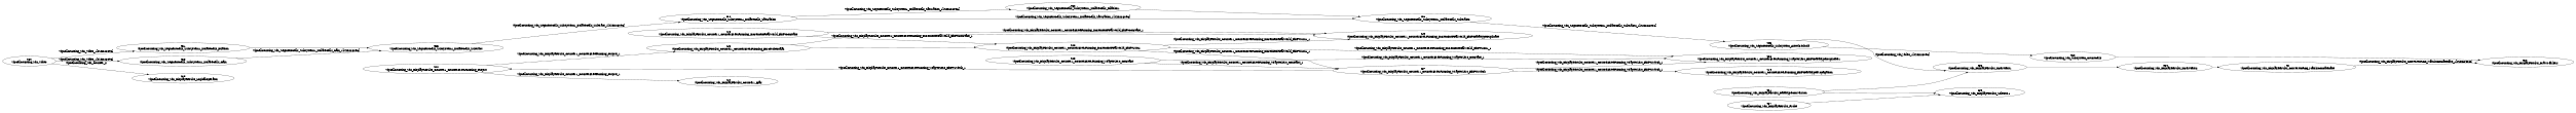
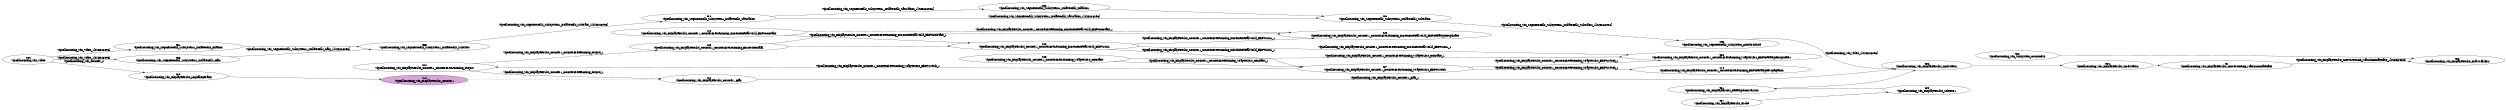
  digraph {
    rankdir=LR
    n1 [label="t62\nvipcellcounting_win_Subsystem_CountCells"]
    n2 [label="t8\nvipcellcounting_win_DisplayResults_ConverttoRGB_MatrixConcatenate"]
    n3 [label="t18\nvipcellcounting_win_DisplayResults_Counter1_CounterFree-Running_IncrementRealWorld_FixPtConstant"]
    n4 [label="t19\nvipcellcounting_win_DisplayResults_Counter1_CounterFree-Running_IncrementRealWorld_FixPtDataTypeDuplicate"]
    n5 [label="t20\nvipcellcounting_win_DisplayResults_Counter1_CounterFree-Running_IncrementRealWorld_FixPtSum1"]
    n6 [label="t25\nvipcellcounting_win_DisplayResults_Counter1_CounterFree-Running_WrapToZero_Constant"]
    n7 [label="t26\nvipcellcounting_win_DisplayResults_Counter1_CounterFree-Running_WrapToZero_FixPtDataTypeDuplicate1"]
    n8 [label="t27\nvipcellcounting_win_DisplayResults_Counter1_CounterFree-Running_WrapToZero_FixPtSwitch"]
    n9 [label="t14\nvipcellcounting_win_DisplayResults_Counter1_CounterFree-Running_FixPtDataTypePropagation"]
    n10 [label="t15\nvipcellcounting_win_DisplayResults_Counter1_CounterFree-Running_Forcetobescalar"]
    n11 [label="t22\nvipcellcounting_win_DisplayResults_Counter1_CounterFree-Running_Output"]
    n12 [label="t12\nvipcellcounting_win_DisplayResults_Counter1_Bias"]
+   n13 [fillcolor=plum label="t10\nvipcellcounting_win_DisplayResults_Counter1" style=filled]
    n14 [label="t31\nvipcellcounting_win_DisplayResults_DataTypeConversion"]
    n15 [label="t32\nvipcellcounting_win_DisplayResults_DrawMarkers"]
    n16 [label="t33\nvipcellcounting_win_DisplayResults_InsertText1"]
    n17 [label="t34\nvipcellcounting_win_DisplayResults_InsertText2"]
    n18 [label="t35\nvipcellcounting_win_DisplayResults_LogicalOperator"]
    n19 [label="t37\nvipcellcounting_win_DisplayResults_Probe"]
    n20 [label="t39\nvipcellcounting_win_DisplayResults_Selector1"]
    n21 [label="t45\nvipcellcounting_win_SegmentCells_Subsystem_Autothreshold"]
    n22 [label="t51\nvipcellcounting_win_SegmentCells_Subsystem1_IsolateCells_Dilation"]
    n23 [label="t52\nvipcellcounting_win_SegmentCells_Subsystem1_IsolateCells_Dilation1"]
    n24 [label="t53\nvipcellcounting_win_SegmentCells_Subsystem1_IsolateCells_Gain"]
    n25 [label="t54\nvipcellcounting_win_SegmentCells_Subsystem1_IsolateCells_Saturation"]
    n26 [label="t55\nvipcellcounting_win_SegmentCells_Subsystem1_IsolateCells_Subtract"]
    n27 [label="t56\nvipcellcounting_win_SegmentCells_Subsystem1_IsolateCells_Subtract2"]
    n28 [label="t64\nvipcellcounting_win_Video"]
    subgraph sub_1 {
      label=vipcellcounting_win_Subsystem
      n1
    }
    subgraph sub_2 {
      label=vipcellcounting_win_Info
    }
    subgraph sub_3 {
      label=vipcellcounting_win_DisplayResults
      n14
      n15
      n16
      n17
      n18
      n19
      n20
      subgraph sub_4 {
        label=vipcellcounting_win_DisplayResults_ConverttoRGB
        n2
      }
      subgraph sub_5 {
        label=vipcellcounting_win_DisplayResults_Counter1
        n12
+       n13
        subgraph sub_6 {
          label="vipcellcounting_win_DisplayResults_Counter1_CounterFree-Running"
          n9
          n10
          n11
          subgraph sub_7 {
            label="vipcellcounting_win_DisplayResults_Counter1_CounterFree-Running_IncrementRealWorld"
            n3
            n4
            n5
          }
          subgraph sub_8 {
            label="vipcellcounting_win_DisplayResults_Counter1_CounterFree-Running_WrapToZero"
            n6
            n7
            n8
          }
        }
      }
    }
    subgraph sub_9 {
      label=vipcellcounting_win_SegmentCells
      subgraph sub_10 {
        label=vipcellcounting_win_SegmentCells_Subsystem
        n21
      }
      subgraph sub_11 {
        label=vipcellcounting_win_SegmentCells_Subsystem1
        subgraph sub_12 {
          label=vipcellcounting_win_SegmentCells_Subsystem1_IsolateCells
          n22
          n23
          n24
          n25
          n26
          n27
        }
      }
    }
    n1 -> n15
    n2 -> n15 [label="vipcellcounting_win_DisplayResults_ConverttoRGB_MatrixConcatenate_1[sz=684288]"]
    n3 -> n4 [label=vipcellcounting_win_DisplayResults_Counter1_CounterFreeRunning_IncrementRealWorld_FixPtConstant_1]
    n3 -> n5 [label=vipcellcounting_win_DisplayResults_Counter1_CounterFreeRunning_IncrementRealWorld_FixPtConstant_1]
    n5 -> n4 [label=vipcellcounting_win_DisplayResults_Counter1_CounterFreeRunning_IncrementRealWorld_FixPtSum1_1]
    n5 -> n7 [label=vipcellcounting_win_DisplayResults_Counter1_CounterFreeRunning_IncrementRealWorld_FixPtSum1_1]
    n5 -> n8 [label=vipcellcounting_win_DisplayResults_Counter1_CounterFreeRunning_IncrementRealWorld_FixPtSum1_1]
    n6 -> n7 [label=vipcellcounting_win_DisplayResults_Counter1_CounterFreeRunning_WrapToZero_Constant_1]
    n6 -> n8 [label=vipcellcounting_win_DisplayResults_Counter1_CounterFreeRunning_WrapToZero_Constant_1]
    n8 -> n7 [label=vipcellcounting_win_DisplayResults_Counter1_CounterFreeRunning_WrapToZero_FixPtSwitch_1]
    n8 -> n9 [label=vipcellcounting_win_DisplayResults_Counter1_CounterFreeRunning_WrapToZero_FixPtSwitch_1]
    n8 -> n11 [label=vipcellcounting_win_DisplayResults_Counter1_CounterFreeRunning_WrapToZero_FixPtSwitch_1]
    n10 -> n4
    n10 -> n5
    n11 -> n10 [label=vipcellcounting_win_DisplayResults_Counter1_CounterFreeRunning_Output_1]
    n11 -> n12 [label=vipcellcounting_win_DisplayResults_Counter1_CounterFreeRunning_Output_1]
+   n12 -> n16 [label=vipcellcounting_win_DisplayResults_Counter1_Bias_1]
+   n13 -> n12 [color=red style=dashed]
    n14 -> n16
    n16 -> n17
    n17 -> n2
+   n18 -> n13
    n19 -> n20
-   n14 -> n20
-   n21 -> n1
+   n20 -> n14
    n21 -> n16 [label="vipcellcounting_win_Video_1[sz=228096]"]
    n22 -> n26
    n23 -> n27
    n24 -> n26 [label="vipcellcounting_win_SegmentCells_Subsystem1_IsolateCells_Gain_1[sz=228096]"]
    n25 -> n23 [label="vipcellcounting_win_SegmentCells_Subsystem1_IsolateCells_Saturation_1[sz=228096]"]
    n25 -> n27 [label="vipcellcounting_win_SegmentCells_Subsystem1_IsolateCells_Saturation_1[sz=228096]"]
    n26 -> n25 [label="vipcellcounting_win_SegmentCells_Subsystem1_IsolateCells_Subtract_1[sz=228096]"]
    n27 -> n21 [label="vipcellcounting_win_SegmentCells_Subsystem1_IsolateCells_Subtract2_1[sz=228096]"]
    n28 -> n18 [label=vipcellcounting_win_Counter_2]
    n28 -> n22 [label="vipcellcounting_win_Video_1[sz=228096]"]
    n28 -> n24 [label="vipcellcounting_win_Video_1[sz=228096]"]
  }
